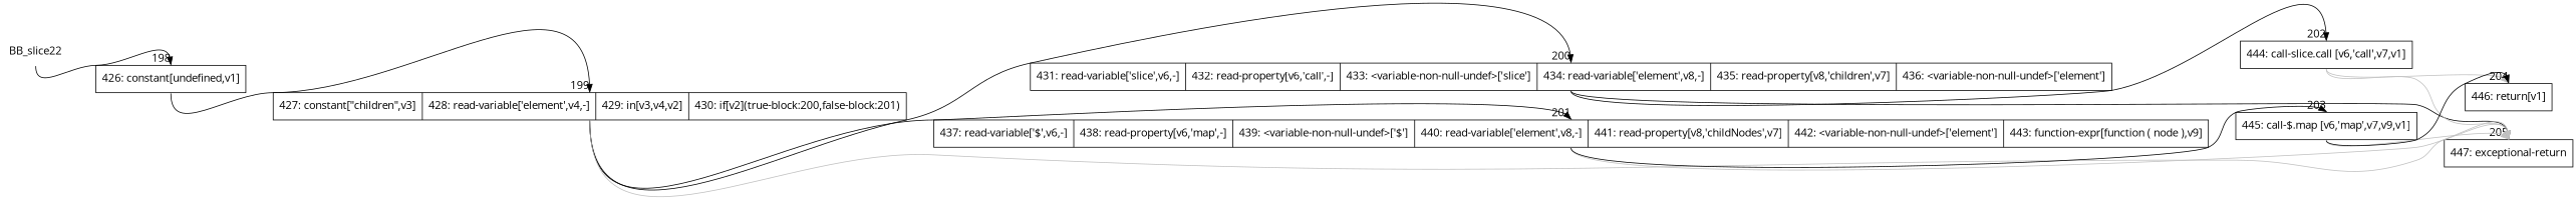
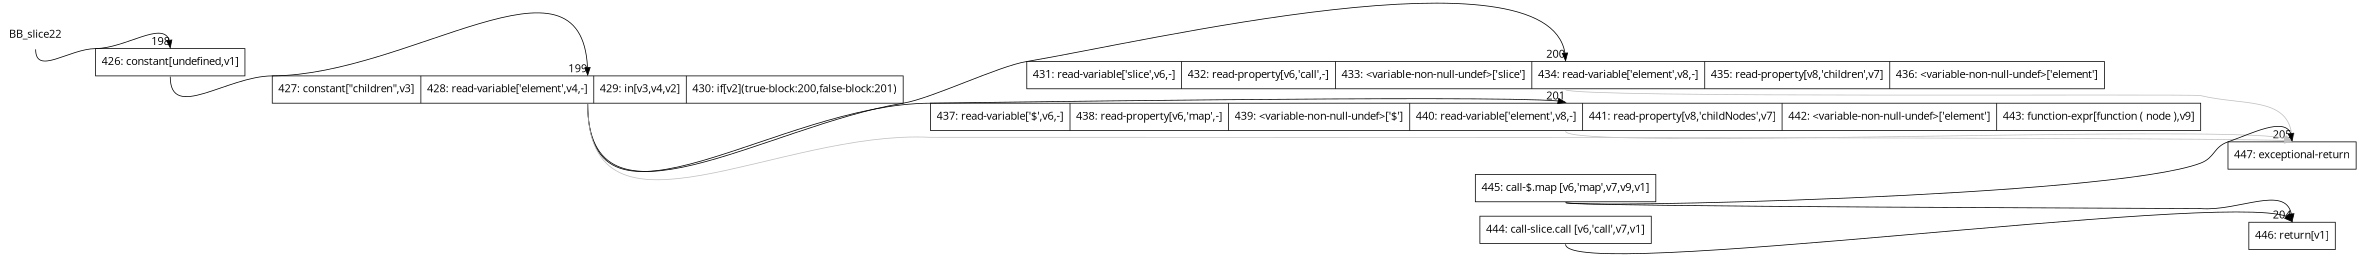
  digraph {
    fontname="Open Sans"
    rankdir=LR
    node [fontname="Open Sans" shape=record]
    edge [fontname="Open Sans" headport=n tailport=s]
    n1 [label=BB_slice22 shape=none]
    n2 [label="{426: constant[undefined,v1]}"]
    n3 [label="{427: constant[\"children\",v3]|428: read-variable['element',v4,-]|429: in[v3,v4,v2]|430: if[v2](true-block:200,false-block:201)}"]
    n4 [label="{431: read-variable['slice',v6,-]|432: read-property[v6,'call',-]|433: \<variable-non-null-undef\>['slice']|434: read-variable['element',v8,-]|435: read-property[v8,'children',v7]|436: \<variable-non-null-undef\>['element']}"]
    n5 [label="{437: read-variable['$',v6,-]|438: read-property[v6,'map',-]|439: \<variable-non-null-undef\>['$']|440: read-variable['element',v8,-]|441: read-property[v8,'childNodes',v7]|442: \<variable-non-null-undef\>['element']|443: function-expr[function ( node ),v9]}"]
    n6 [label="{447: exceptional-return}"]
    n7 [label="{444: call-slice.call [v6,'call',v7,v1]}"]
    n8 [label="{445: call-$.map [v6,'map',v7,v9,v1]}"]
    n9 [label="{446: return[v1]}"]
    n1 -> n2 [headlabel="    198"]
    n2 -> n3 [headlabel="      199"]
    n3 -> n4 [headlabel="      200"]
    n3 -> n5 [headlabel="      201"]
    n3 -> n6 [color=gray headlabel="      205"]
-   n4 -> n6 [color=black]
-   n4 -> n7 [headlabel="      202"]
+   n4 -> n6 [color=gray]
    n5 -> n6 [color=gray]
-   n5 -> n8 [headlabel="      203"]
-   n7 -> n6 [color=gray]
-   n7 -> n9 [headlabel="      204" color=gray]
-   n8 -> n6 [color=gray]
+   n7 -> n9 [headlabel="      204"]
+   n8 -> n6 [color=black]
    n8 -> n9
  }
